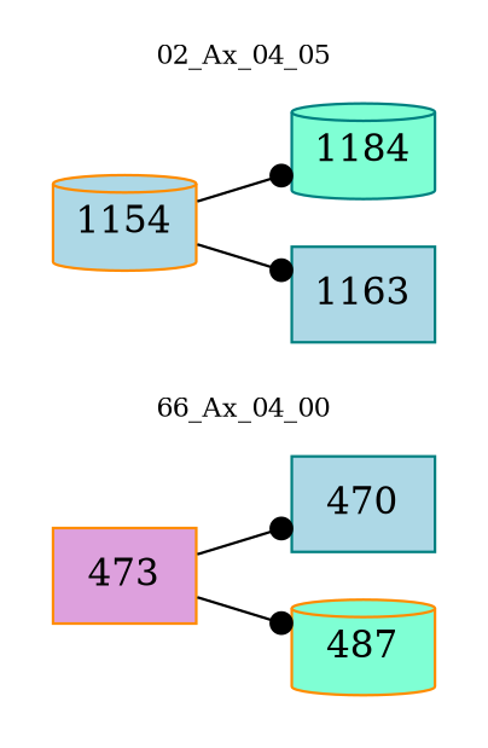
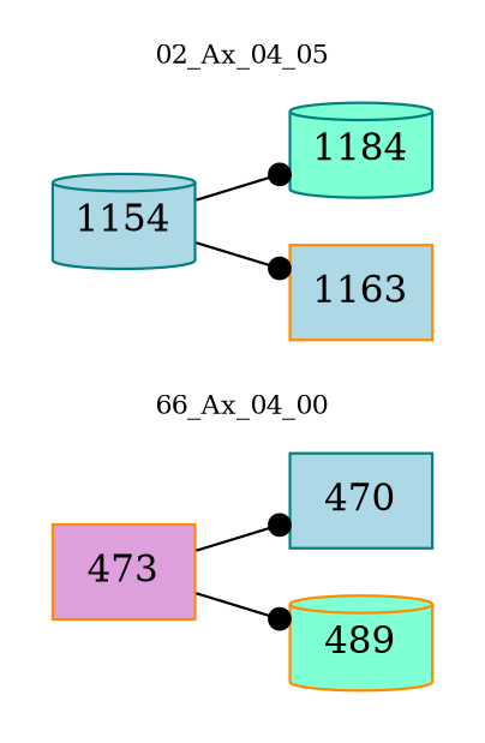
  digraph {
    rankdir=LR
    node [color=darkorange fillcolor=lightblue shape=box style=filled]
    edge [arrowhead=dot color=black]
    n1 [fillcolor=plum label=473]
-   n2 [fillcolor=aquamarine label=487 shape=cylinder]
+   n2 [fillcolor=aquamarine label=489 shape=cylinder]
    n3 [color=teal label=470]
-   n4 [label=1154 shape=cylinder]
-   n5 [color=teal label=1163]
+   n4 [color=teal label=1154 shape=cylinder]
+   n5 [label=1163]
    n6 [color=teal fillcolor=aquamarine label=1184 shape=cylinder]
    subgraph cluster_1 {
      color=white
      fontsize=10
      label="66_Ax_04_00"
      n1
      n2
      n3
    }
    subgraph cluster_2 {
      color=white
      fontsize=10
      label="02_Ax_04_05"
      n4
      n5
      n6
    }
    n1 -> n2
    n1 -> n3
    n4 -> n5
    n4 -> n6
  }
